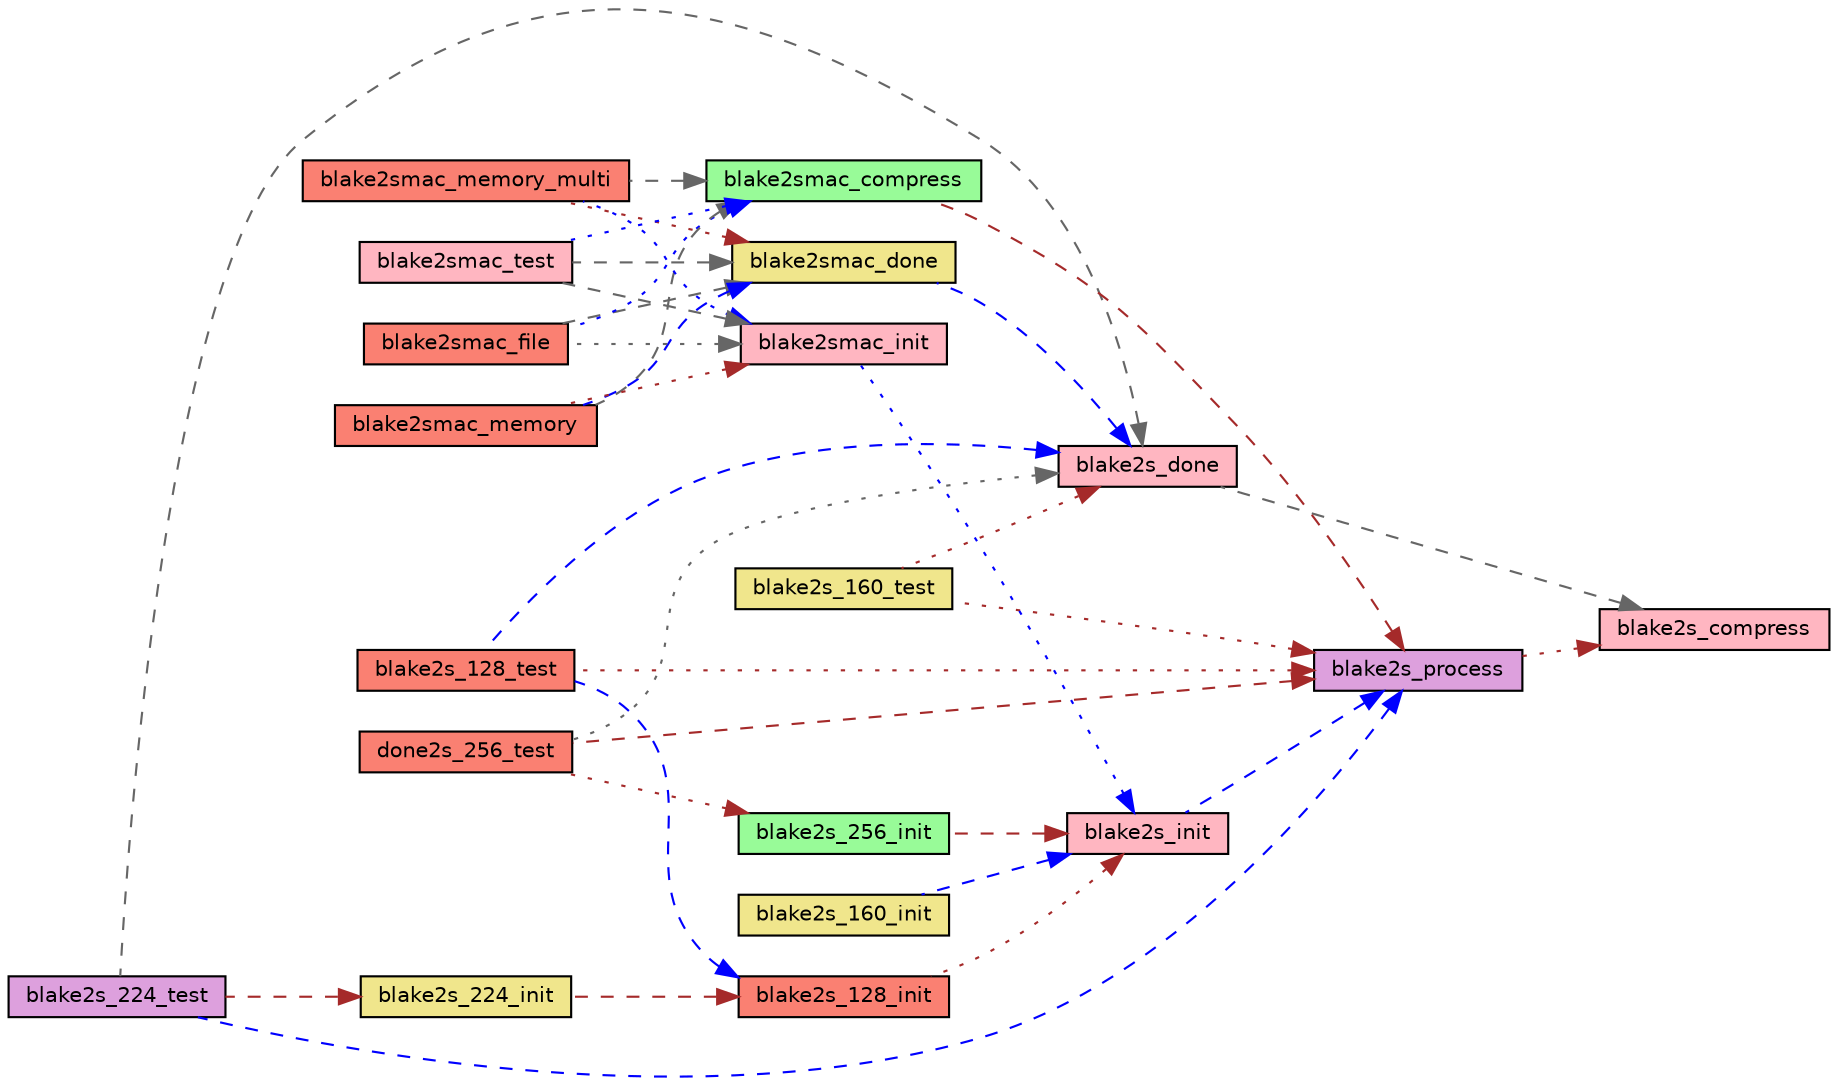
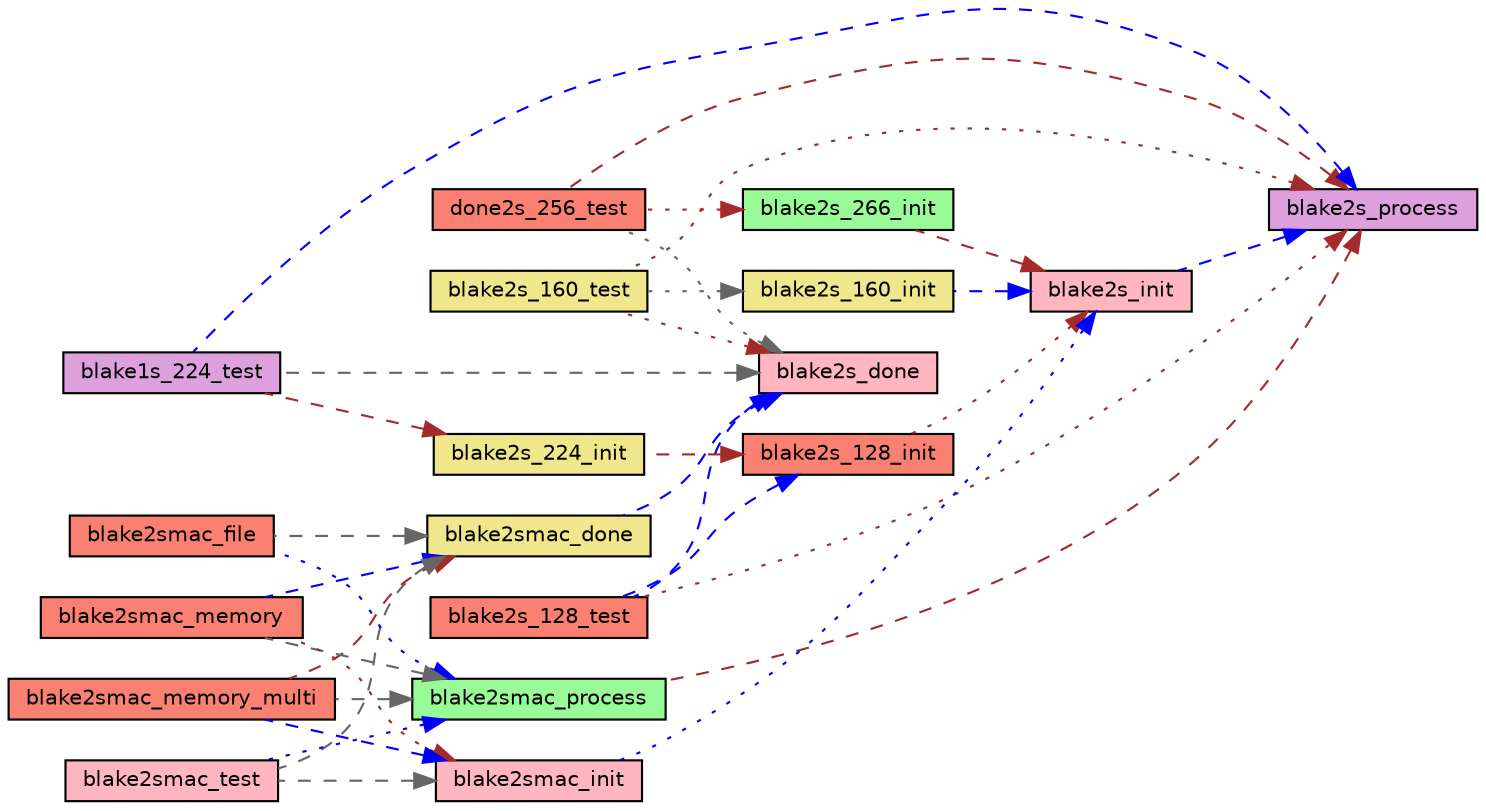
  digraph {
    rankdir=RL
    node [color=black fillcolor=salmon fontname=Helvetica fontsize=10 shape=record style=filled]
    edge [color=brown dir=back fontname=Helvetica fontsize=10 labelfontname=Helvetica labelfontsize=10 style=dashed]
-   n1 [fillcolor=lightpink fontcolor=black height=0.2 label=blake2s_compress width=0.4]
    n2 [fillcolor=lightpink height=0.2 label=blake2s_done width=0.4]
    n3 [fillcolor=plum height=0.2 label=blake2s_process width=0.4]
    n4 [height=0.2 label=done2s_256_test width=0.4]
-   n5 [fillcolor=plum height=0.2 label=blake2s_224_test width=0.4]
+   n5 [fillcolor=plum height=0.2 label=blake1s_224_test width=0.4]
    n6 [fillcolor=khaki height=0.2 label=blake2s_160_test width=0.4]
    n7 [height=0.2 label=blake2s_128_test width=0.4]
    n8 [fillcolor=khaki height=0.2 label=blake2smac_done width=0.4]
    n9 [fillcolor=lightpink height=0.2 label=blake2s_init width=0.4]
-   n10 [fillcolor=palegreen height=0.2 label=blake2smac_compress width=0.4]
+   n10 [fillcolor=palegreen height=0.2 label=blake2smac_process width=0.4]
    n11 [height=0.2 label=blake2smac_file width=0.4]
    n12 [height=0.2 label=blake2smac_memory width=0.4]
    n13 [height=0.2 label=blake2smac_memory_multi width=0.4]
    n14 [fillcolor=lightpink height=0.2 label=blake2smac_test width=0.4]
    n15 [height=0.2 label=blake2s_128_init width=0.4]
    n16 [fillcolor=khaki height=0.2 label=blake2s_160_init width=0.4]
-   n17 [fillcolor=palegreen height=0.2 label=blake2s_256_init width=0.4]
+   n17 [fillcolor=palegreen height=0.2 label=blake2s_266_init width=0.4]
    n18 [fillcolor=lightpink height=0.2 label=blake2smac_init width=0.4]
    n19 [fillcolor=khaki height=0.2 label=blake2s_224_init width=0.4]
-   n1 -> n2 [color=gray40]
-   n1 -> n3 [style=dotted]
    n2 -> n4 [color=gray40 style=dotted]
    n2 -> n5 [color=gray40]
    n2 -> n6 [style=dotted]
    n2 -> n7 [color=blue]
    n2 -> n8 [color=blue]
    n3 -> n4
    n3 -> n5 [color=blue]
    n3 -> n6 [style=dotted]
    n3 -> n7 [style=dotted]
    n3 -> n9 [color=blue]
    n3 -> n10
    n8 -> n11 [color=gray40]
    n8 -> n12 [color=blue]
-   n8 -> n13 [style=dotted]
+   n8 -> n13
    n8 -> n14 [color=gray40]
    n9 -> n15 [style=dotted]
    n9 -> n16 [color=blue]
    n9 -> n17
    n9 -> n18 [color=blue style=dotted]
    n10 -> n11 [color=blue style=dotted]
    n10 -> n12 [color=gray40]
    n10 -> n13 [color=gray40]
    n10 -> n14 [color=blue style=dotted]
    n15 -> n7 [color=blue]
    n15 -> n19
+   n16 -> n6 [color=gray40 style=dotted]
    n17 -> n4 [style=dotted]
-   n18 -> n11 [color=gray40 style=dotted]
    n18 -> n12 [style=dotted]
-   n18 -> n13 [color=blue style=dotted]
+   n18 -> n13 [color=blue]
    n18 -> n14 [color=gray40]
    n19 -> n5
  }
